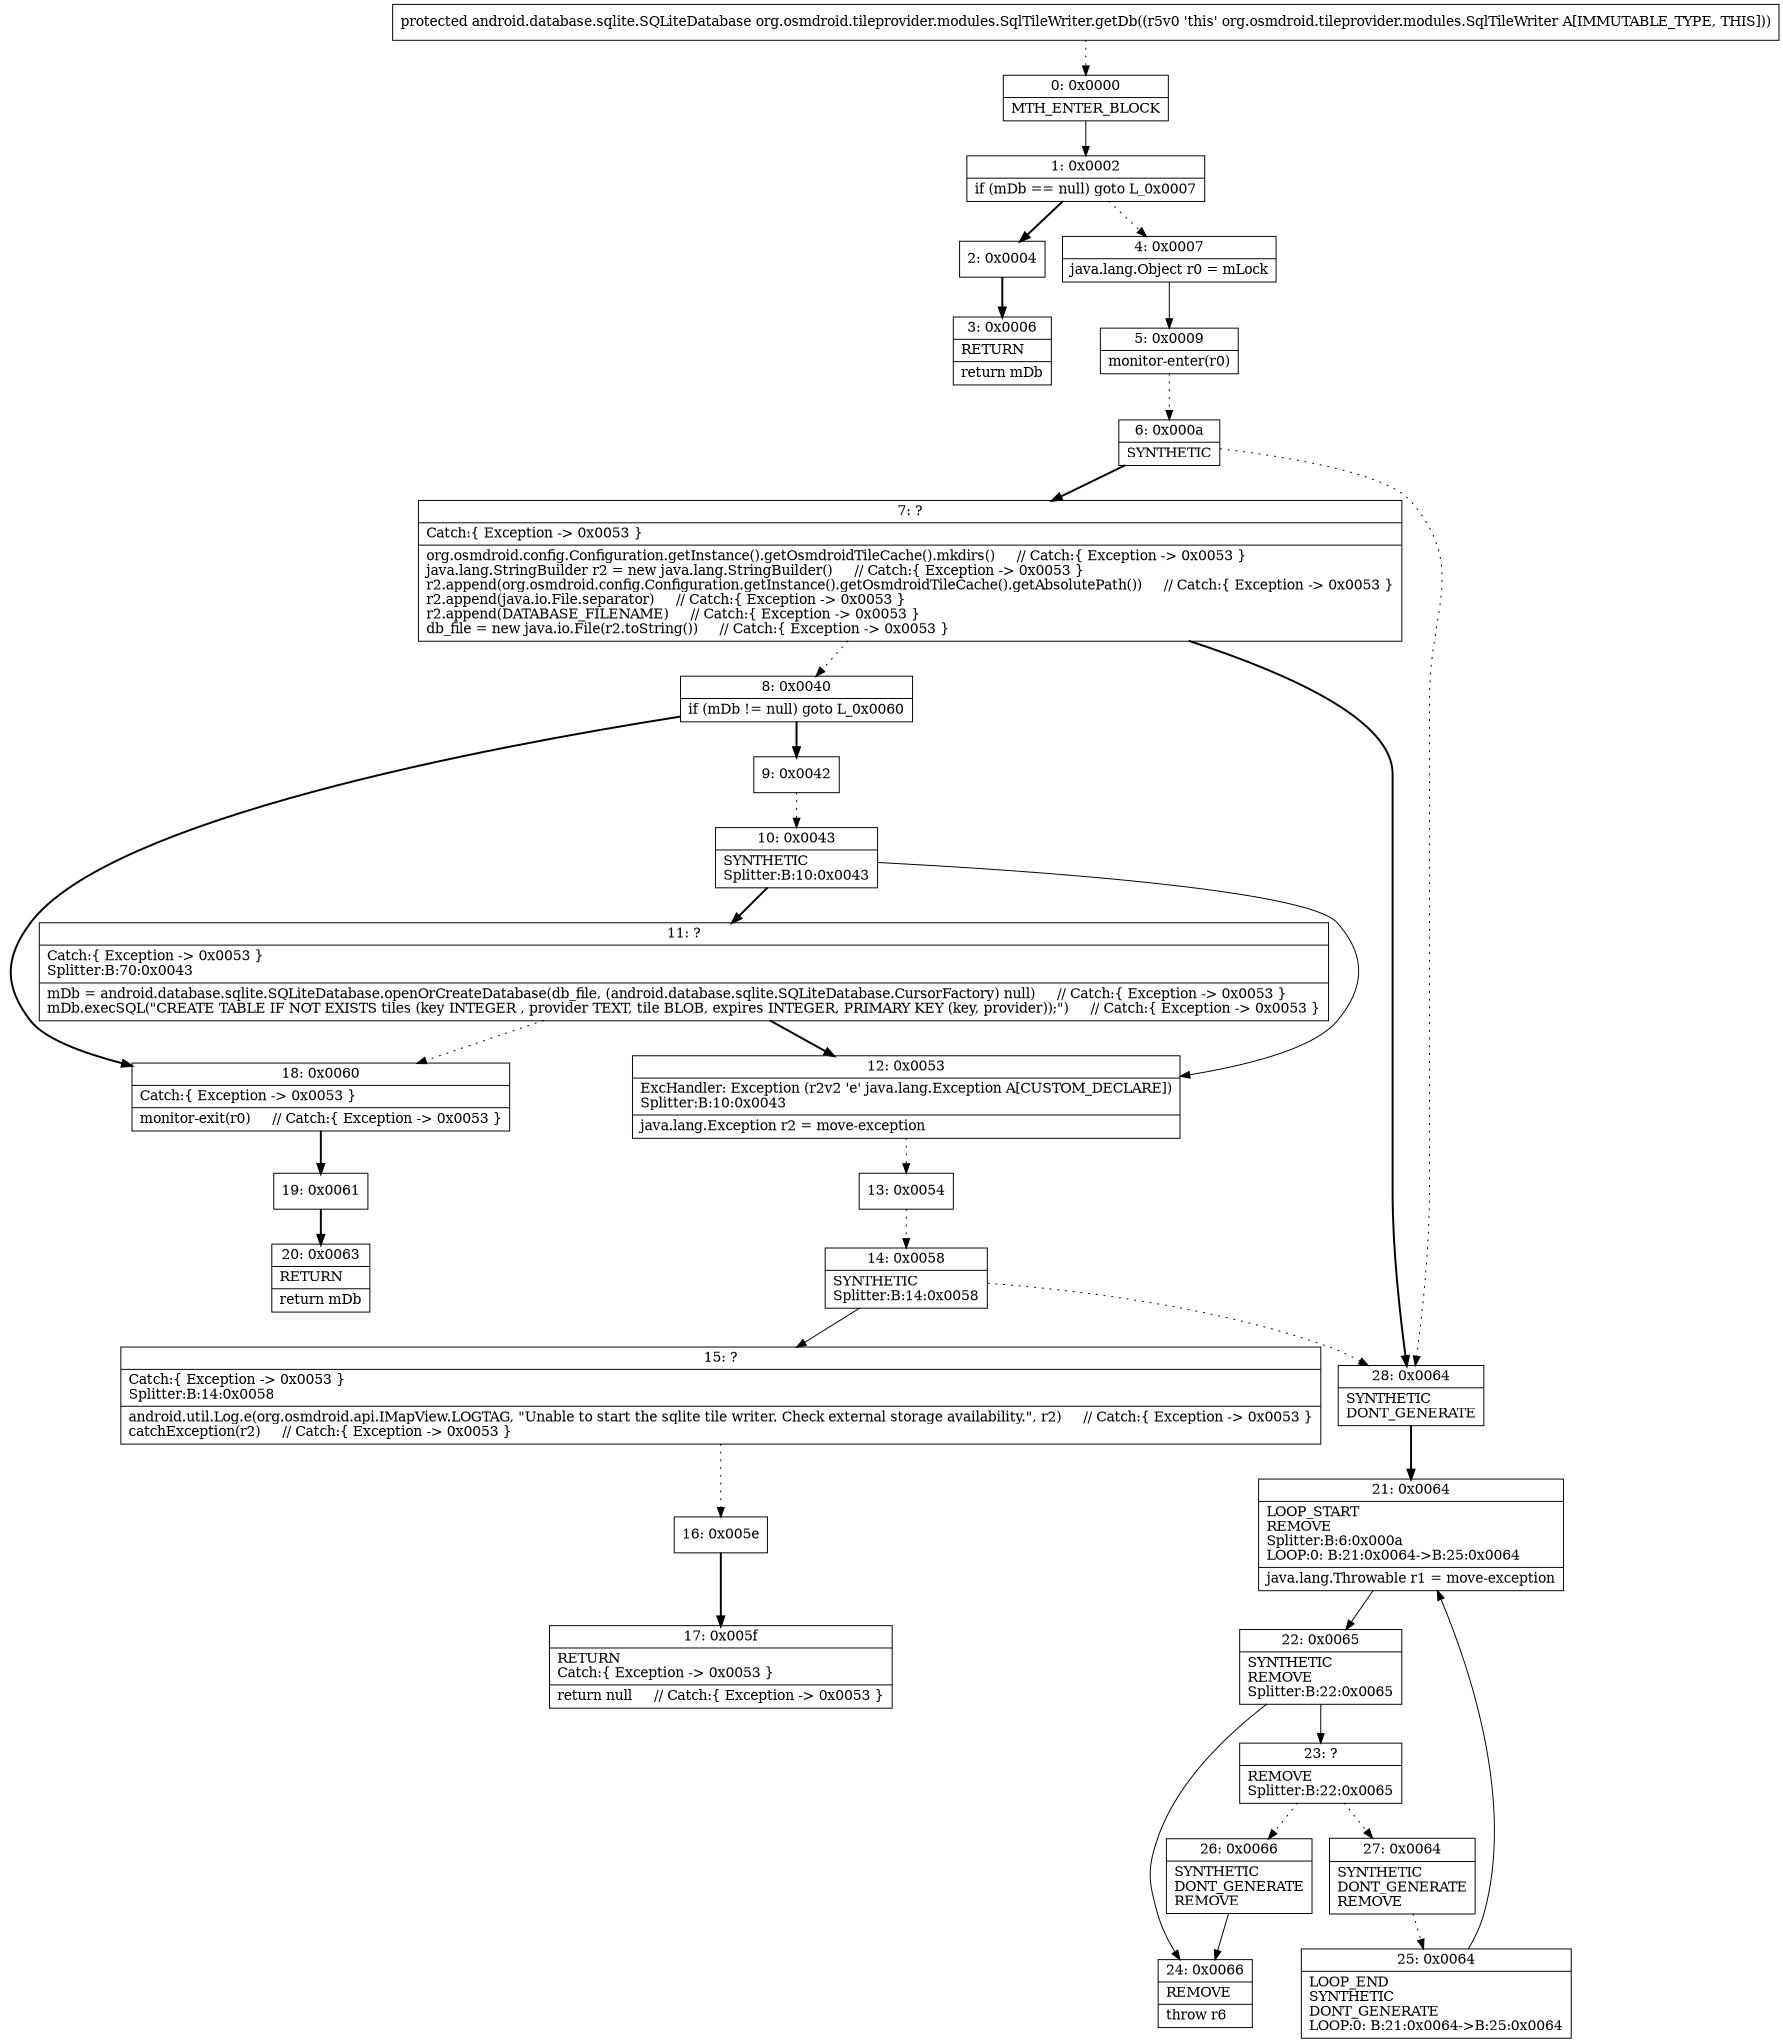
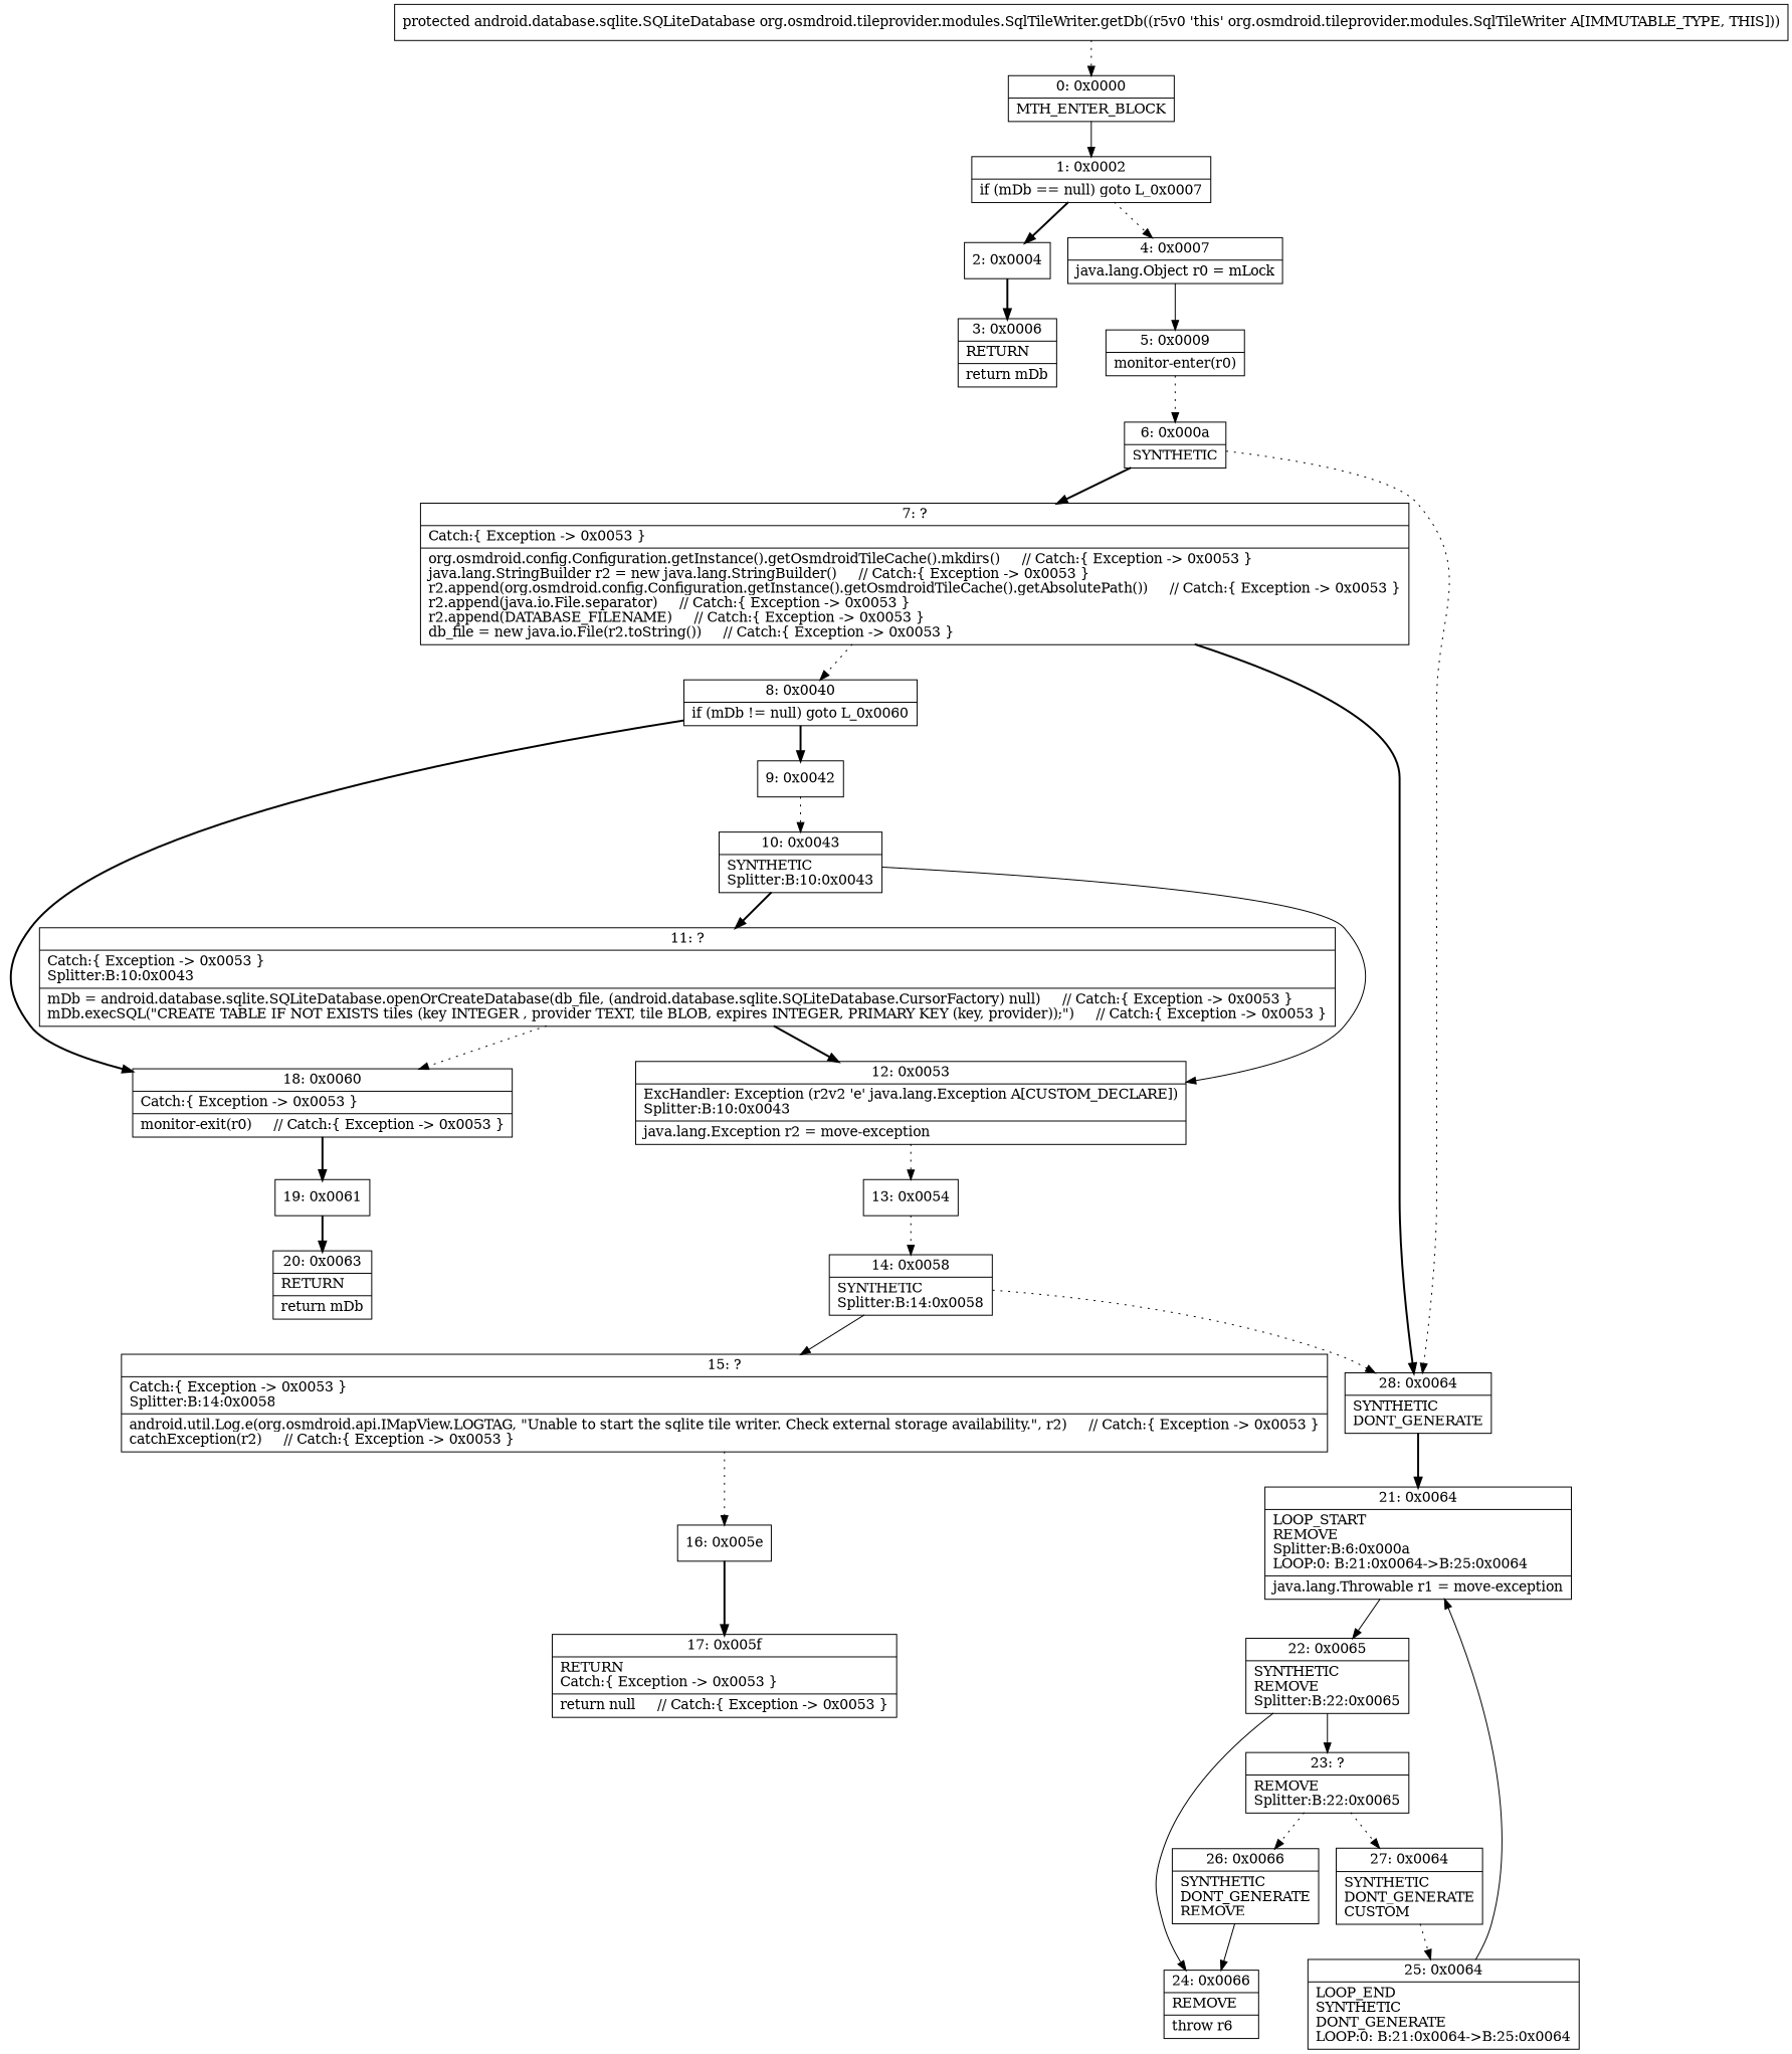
  digraph {
    node [shape=record]
    edge [style=dotted]
    n1 [label="{0\:\ 0x0000|MTH_ENTER_BLOCK\l}"]
    n2 [label="{1\:\ 0x0002|if (mDb == null) goto L_0x0007\l}"]
    n3 [label="{2\:\ 0x0004}"]
    n4 [label="{4\:\ 0x0007|java.lang.Object r0 = mLock\l}"]
    n5 [label="{3\:\ 0x0006|RETURN\l|return mDb\l}"]
    n6 [label="{5\:\ 0x0009|monitor\-enter(r0)\l}"]
    n7 [label="{6\:\ 0x000a|SYNTHETIC\l}"]
    n8 [label="{7\:\ ?|Catch:\{ Exception \-\> 0x0053 \}\l|org.osmdroid.config.Configuration.getInstance().getOsmdroidTileCache().mkdirs()     \/\/ Catch:\{ Exception \-\> 0x0053 \}\ljava.lang.StringBuilder r2 = new java.lang.StringBuilder()     \/\/ Catch:\{ Exception \-\> 0x0053 \}\lr2.append(org.osmdroid.config.Configuration.getInstance().getOsmdroidTileCache().getAbsolutePath())     \/\/ Catch:\{ Exception \-\> 0x0053 \}\lr2.append(java.io.File.separator)     \/\/ Catch:\{ Exception \-\> 0x0053 \}\lr2.append(DATABASE_FILENAME)     \/\/ Catch:\{ Exception \-\> 0x0053 \}\ldb_file = new java.io.File(r2.toString())     \/\/ Catch:\{ Exception \-\> 0x0053 \}\l}"]
    n9 [label="{28\:\ 0x0064|SYNTHETIC\lDONT_GENERATE\l}"]
    n10 [label="{8\:\ 0x0040|if (mDb != null) goto L_0x0060\l}"]
    n11 [label="{21\:\ 0x0064|LOOP_START\lREMOVE\lSplitter:B:6:0x000a\lLOOP:0: B:21:0x0064\-\>B:25:0x0064\l|java.lang.Throwable r1 = move\-exception\l}"]
    n12 [label="{9\:\ 0x0042}"]
    n13 [label="{18\:\ 0x0060|Catch:\{ Exception \-\> 0x0053 \}\l|monitor\-exit(r0)     \/\/ Catch:\{ Exception \-\> 0x0053 \}\l}"]
    n14 [label="{10\:\ 0x0043|SYNTHETIC\lSplitter:B:10:0x0043\l}"]
    n15 [label="{19\:\ 0x0061}"]
-   n16 [label="{11\:\ ?|Catch:\{ Exception \-\> 0x0053 \}\lSplitter:B:70:0x0043\l|mDb = android.database.sqlite.SQLiteDatabase.openOrCreateDatabase(db_file, (android.database.sqlite.SQLiteDatabase.CursorFactory) null)     \/\/ Catch:\{ Exception \-\> 0x0053 \}\lmDb.execSQL(\"CREATE TABLE IF NOT EXISTS tiles (key INTEGER , provider TEXT, tile BLOB, expires INTEGER, PRIMARY KEY (key, provider));\")     \/\/ Catch:\{ Exception \-\> 0x0053 \}\l}"]
+   n16 [label="{11\:\ ?|Catch:\{ Exception \-\> 0x0053 \}\lSplitter:B:10:0x0043\l|mDb = android.database.sqlite.SQLiteDatabase.openOrCreateDatabase(db_file, (android.database.sqlite.SQLiteDatabase.CursorFactory) null)     \/\/ Catch:\{ Exception \-\> 0x0053 \}\lmDb.execSQL(\"CREATE TABLE IF NOT EXISTS tiles (key INTEGER , provider TEXT, tile BLOB, expires INTEGER, PRIMARY KEY (key, provider));\")     \/\/ Catch:\{ Exception \-\> 0x0053 \}\l}"]
    n17 [label="{12\:\ 0x0053|ExcHandler: Exception (r2v2 'e' java.lang.Exception A[CUSTOM_DECLARE])\lSplitter:B:10:0x0043\l|java.lang.Exception r2 = move\-exception\l}"]
    n18 [label="{13\:\ 0x0054}"]
    n19 [label="{14\:\ 0x0058|SYNTHETIC\lSplitter:B:14:0x0058\l}"]
    n20 [label="{15\:\ ?|Catch:\{ Exception \-\> 0x0053 \}\lSplitter:B:14:0x0058\l|android.util.Log.e(org.osmdroid.api.IMapView.LOGTAG, \"Unable to start the sqlite tile writer. Check external storage availability.\", r2)     \/\/ Catch:\{ Exception \-\> 0x0053 \}\lcatchException(r2)     \/\/ Catch:\{ Exception \-\> 0x0053 \}\l}"]
    n21 [label="{16\:\ 0x005e}"]
    n22 [label="{17\:\ 0x005f|RETURN\lCatch:\{ Exception \-\> 0x0053 \}\l|return null     \/\/ Catch:\{ Exception \-\> 0x0053 \}\l}"]
    n23 [label="{20\:\ 0x0063|RETURN\l|return mDb\l}"]
    n24 [label="{22\:\ 0x0065|SYNTHETIC\lREMOVE\lSplitter:B:22:0x0065\l}"]
    n25 [label="{23\:\ ?|REMOVE\lSplitter:B:22:0x0065\l}"]
    n26 [label="{24\:\ 0x0066|REMOVE\l|throw r6\l}"]
    n27 [label="{26\:\ 0x0066|SYNTHETIC\lDONT_GENERATE\lREMOVE\l}"]
-   n28 [label="{27\:\ 0x0064|SYNTHETIC\lDONT_GENERATE\lREMOVE\l}"]
+   n28 [label="{27\:\ 0x0064|SYNTHETIC\lDONT_GENERATE\lCUSTOM\l}"]
    n29 [label="{25\:\ 0x0064|LOOP_END\lSYNTHETIC\lDONT_GENERATE\lLOOP:0: B:21:0x0064\-\>B:25:0x0064\l}"]
    n30 [label="{protected android.database.sqlite.SQLiteDatabase org.osmdroid.tileprovider.modules.SqlTileWriter.getDb((r5v0 'this' org.osmdroid.tileprovider.modules.SqlTileWriter A[IMMUTABLE_TYPE, THIS])) }"]
    n1 -> n2 [style=solid]
    n2 -> n3 [style=bold]
    n2 -> n4
    n3 -> n5 [style=bold]
    n4 -> n6 [style=solid]
    n6 -> n7
    n7 -> n8 [style=bold]
    n7 -> n9
    n8 -> n9 [style=bold]
    n8 -> n10
    n9 -> n11 [style=bold]
    n10 -> n12 [style=bold]
    n10 -> n13 [style=bold]
    n11 -> n24 [style=solid]
    n12 -> n14
    n13 -> n15 [style=bold]
    n14 -> n16 [style=bold]
    n14 -> n17 [style=solid]
    n15 -> n23 [style=bold]
    n16 -> n13
    n16 -> n17 [style=bold]
    n17 -> n18
    n18 -> n19
    n19 -> n9
    n19 -> n20 [style=solid]
    n20 -> n21
    n21 -> n22 [style=bold]
    n24 -> n25 [style=solid]
    n24 -> n26 [style=solid]
    n25 -> n27
    n25 -> n28
    n27 -> n26 [style=solid]
    n28 -> n29
    n29 -> n11 [style=solid]
    n30 -> n1
  }
